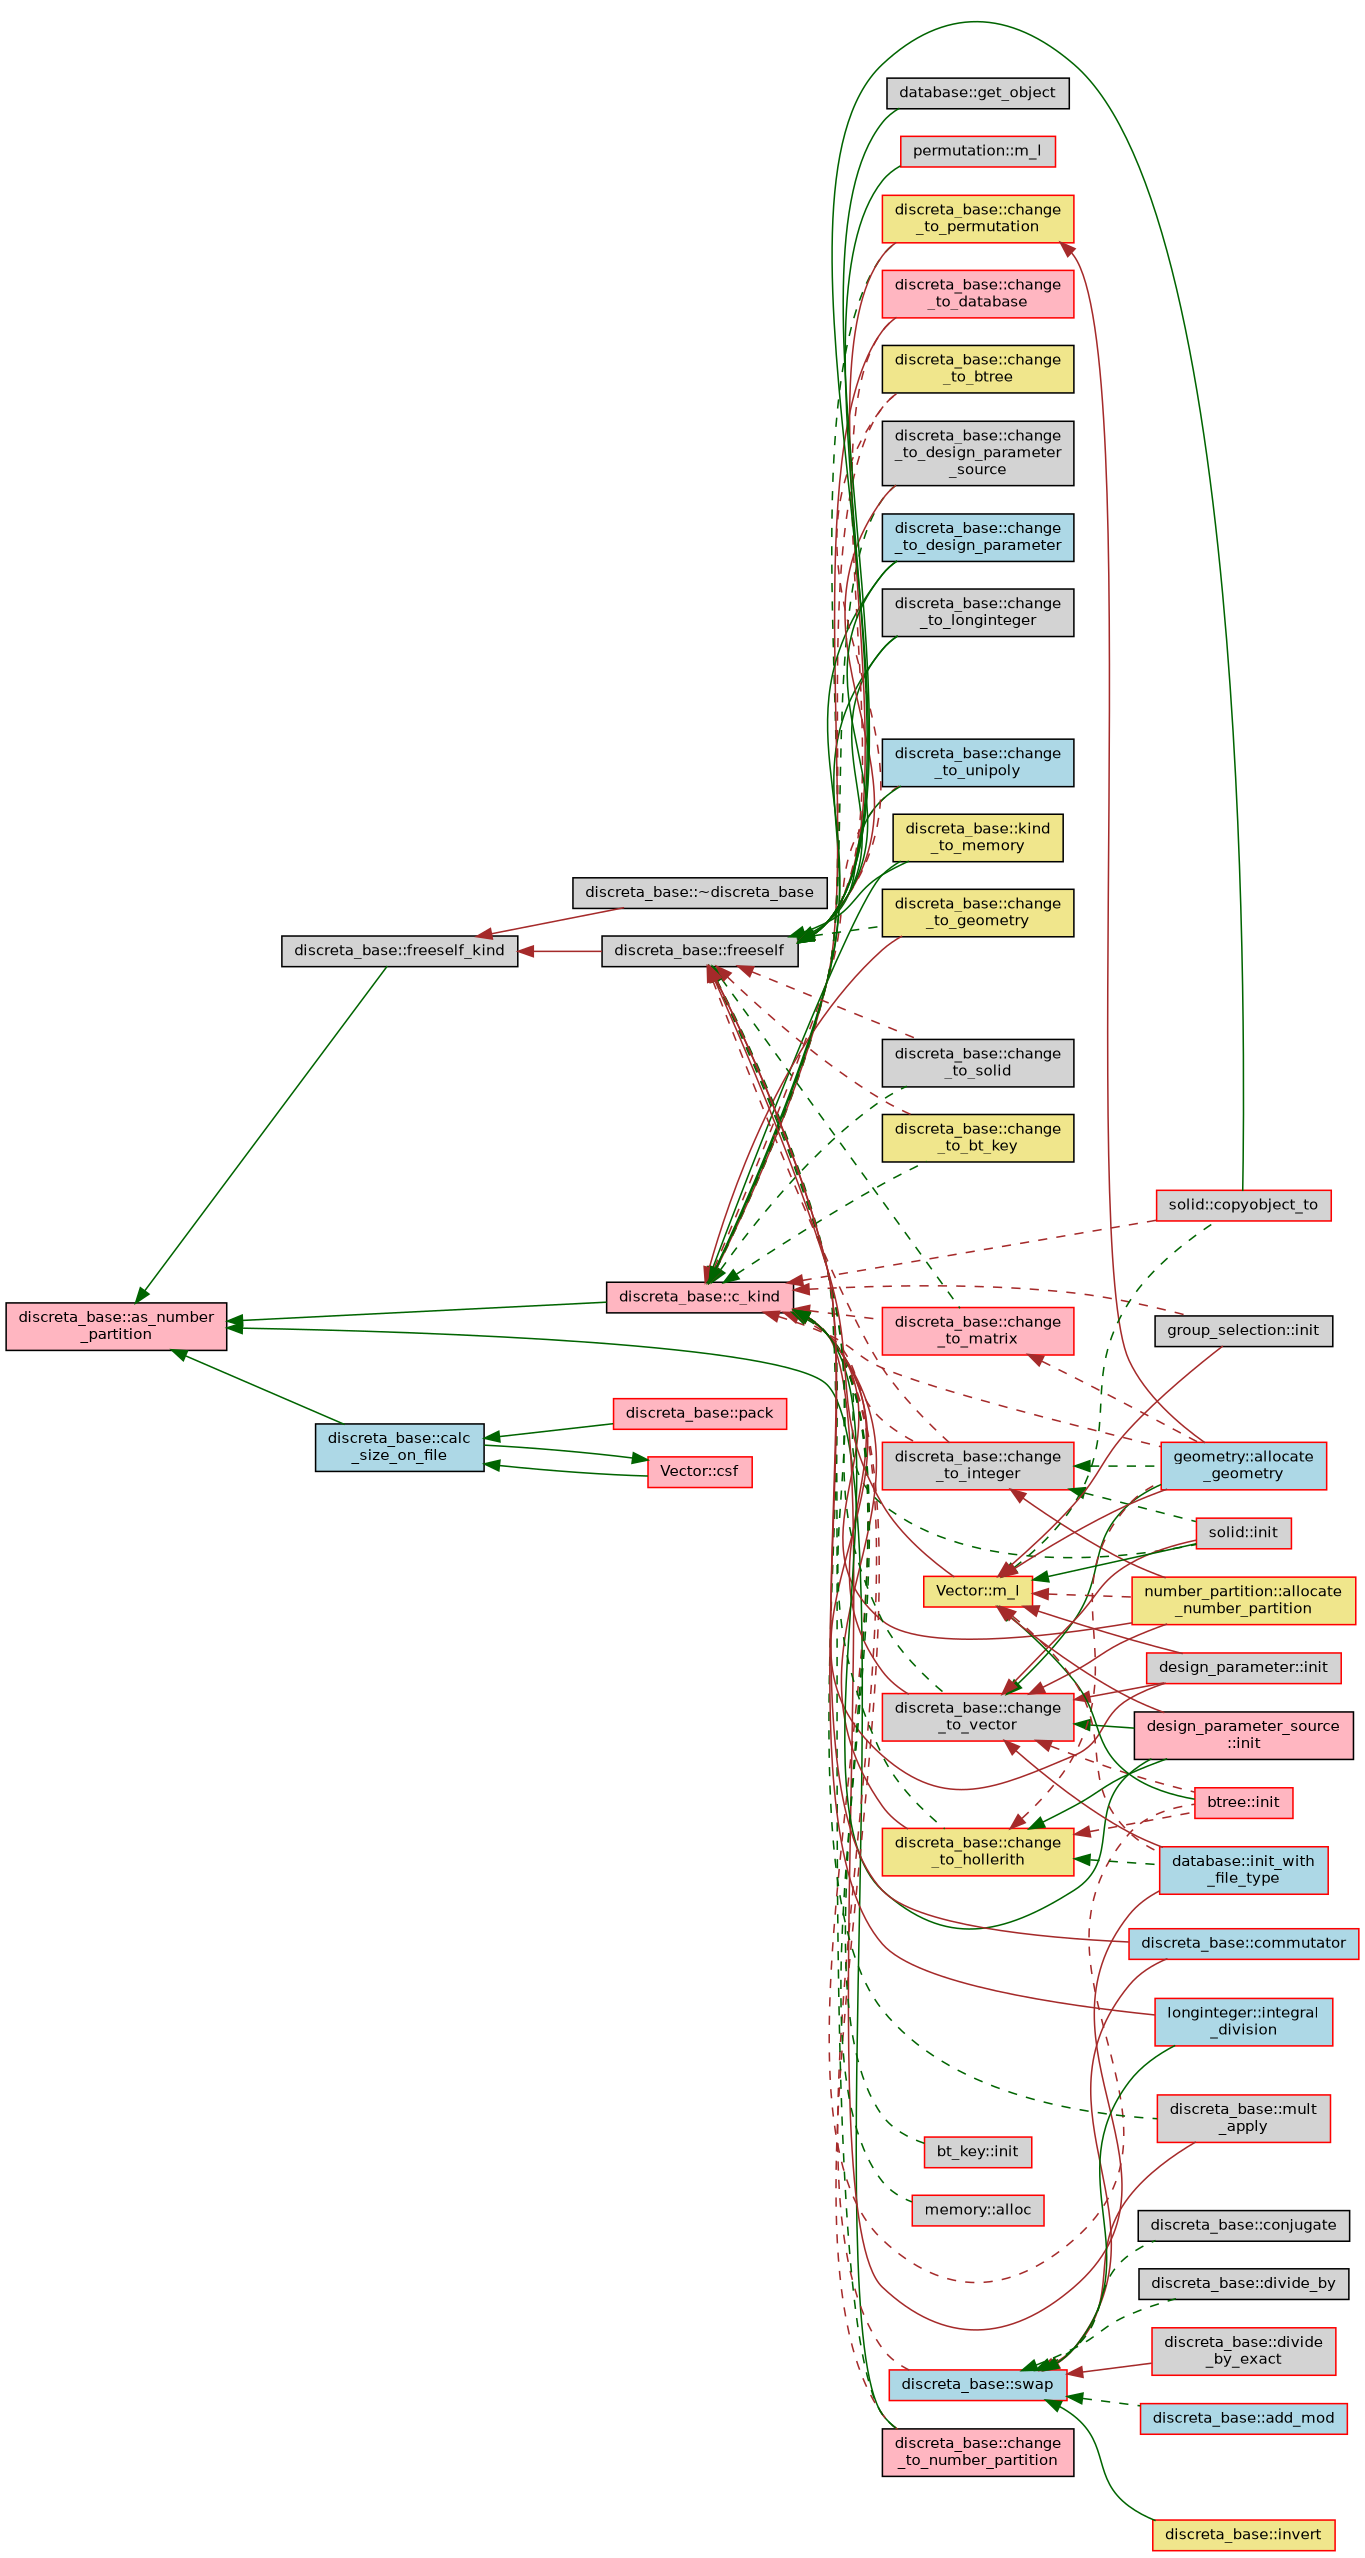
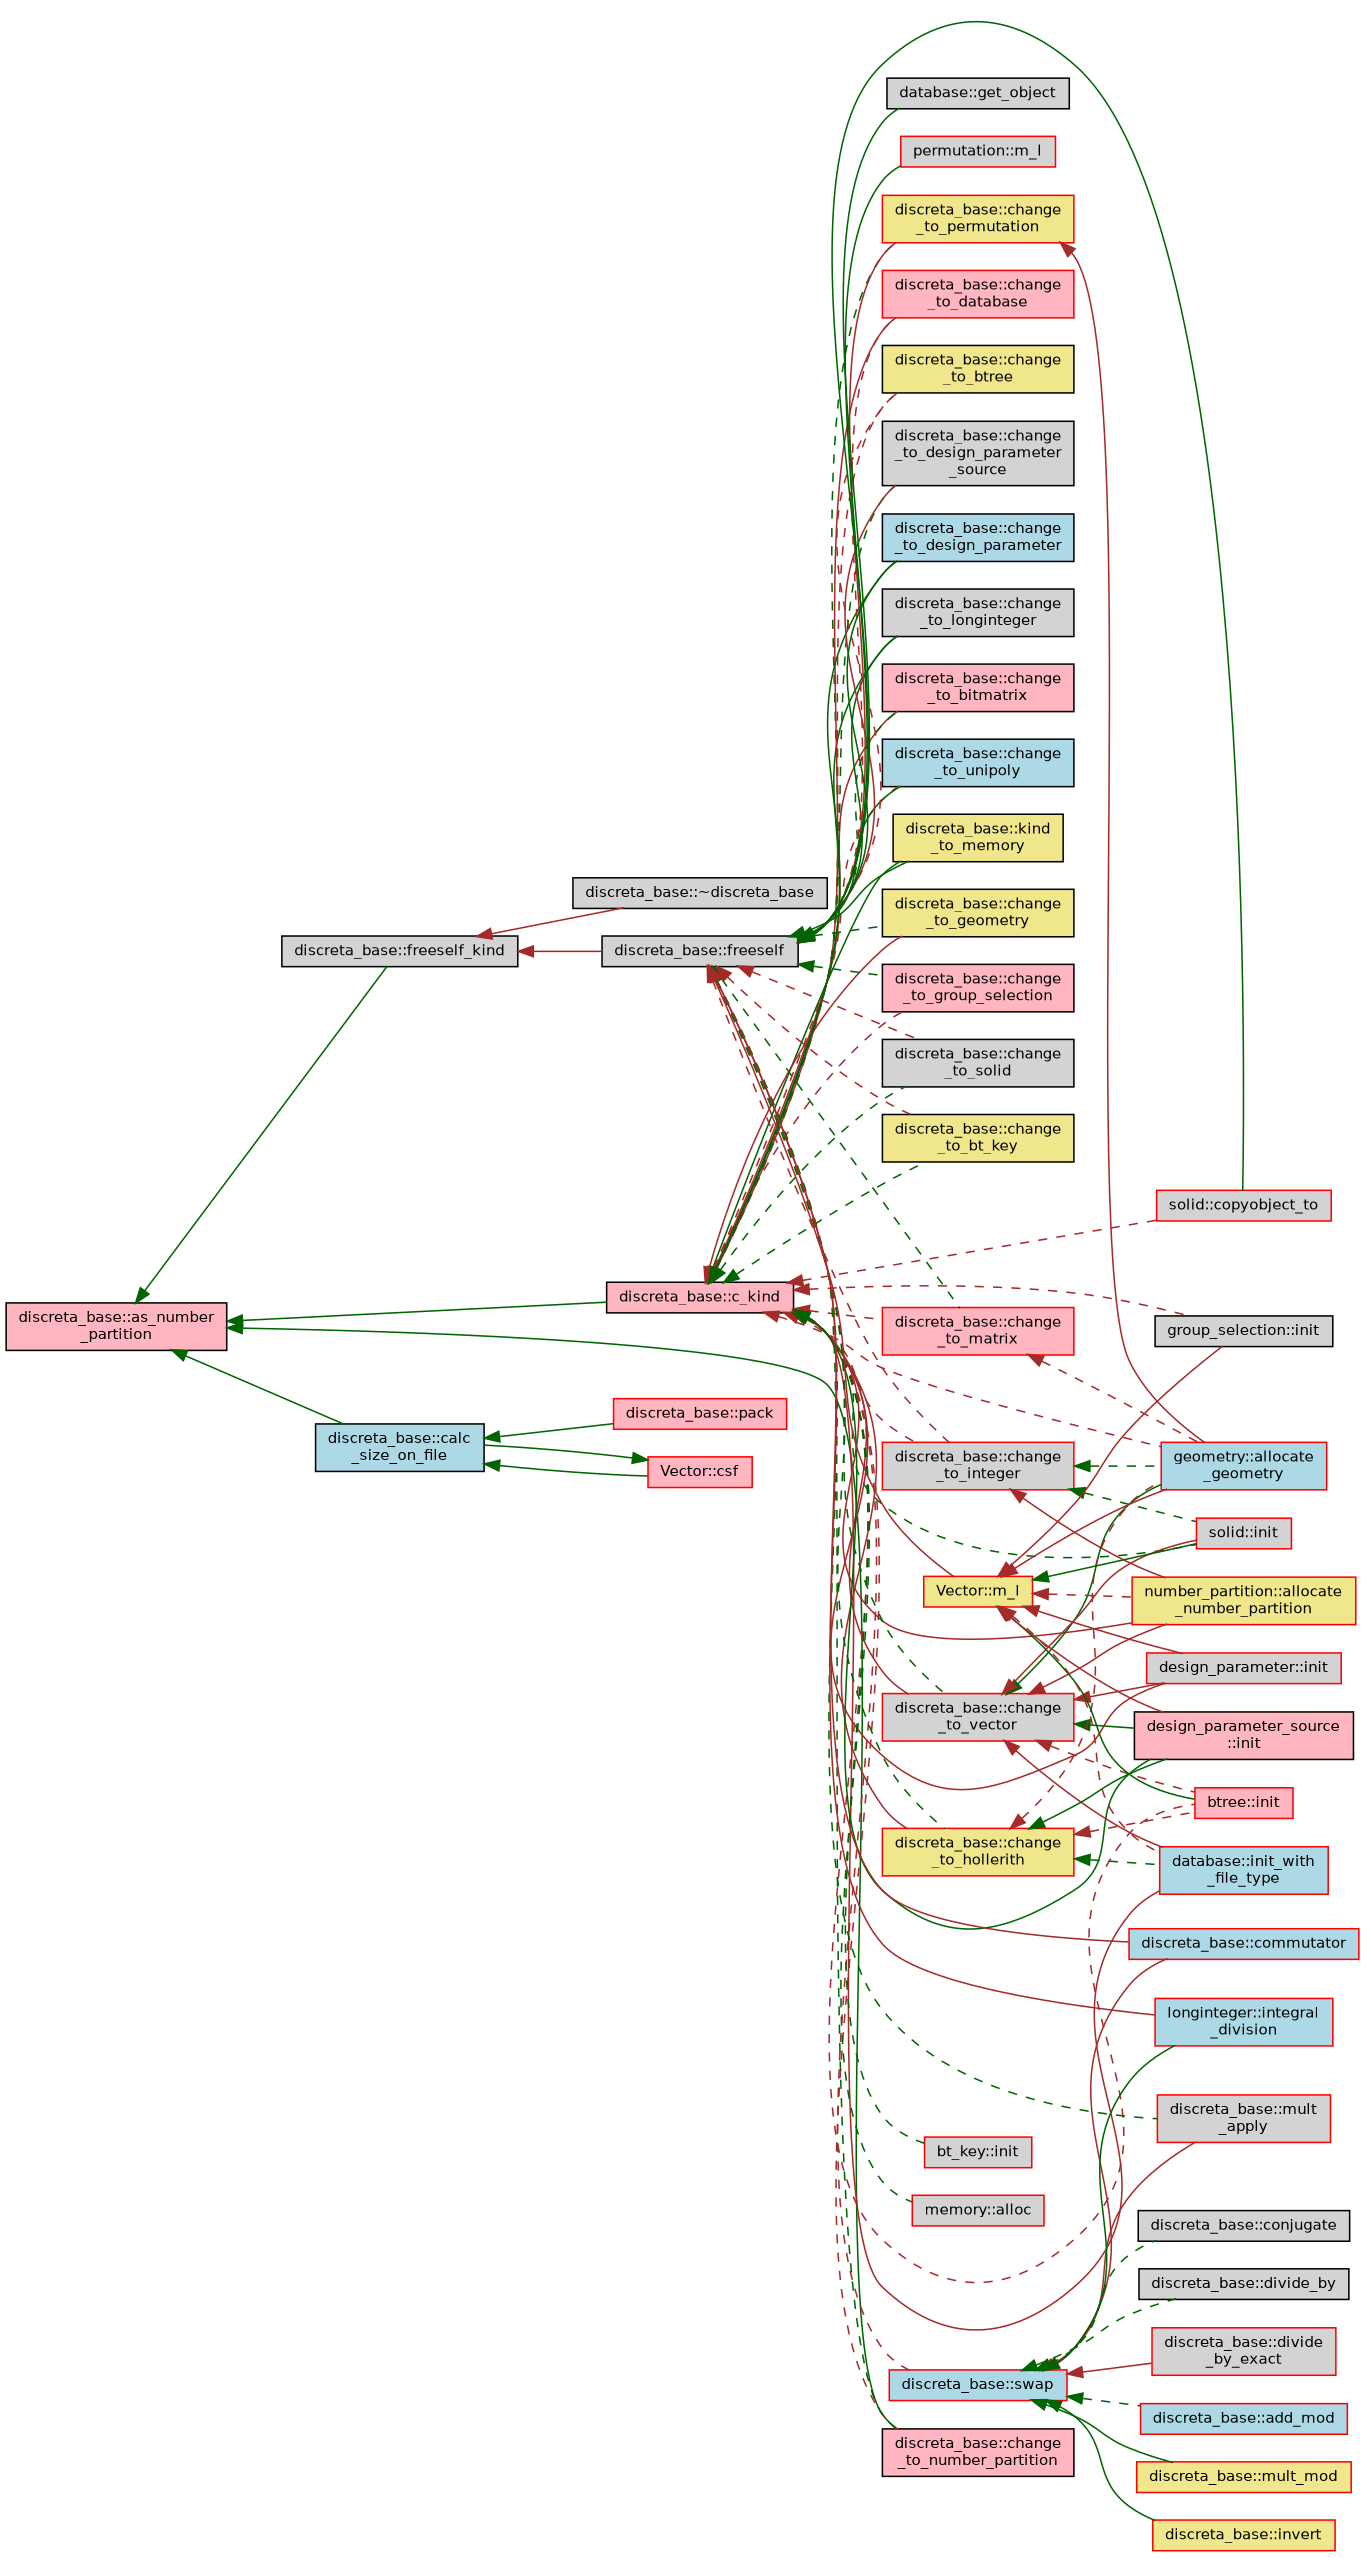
  digraph {
    rankdir=LR
    node [color=red fillcolor=lightgrey fontname=Helvetica fontsize=10 shape=record style=filled]
    edge [color=brown dir=back fontname=Helvetica fontsize=10 labelfontname=Helvetica labelfontsize=10 style=solid]
    n1 [color=black fillcolor=lightpink fontcolor=black height=0.2 label="discreta_base::as_number\l_partition" width=0.4]
    n2 [color=black height=0.2 label="discreta_base::freeself_kind" width=0.4]
    n3 [color=black fillcolor=lightpink height=0.2 label="discreta_base::change\l_to_number_partition" width=0.4]
    n4 [color=black fillcolor=lightpink height=0.2 label="discreta_base::c_kind" width=0.4]
    n5 [color=black fillcolor=lightblue height=0.2 label="discreta_base::calc\l_size_on_file" width=0.4]
    n6 [color=black height=0.2 label="discreta_base::~discreta_base" width=0.4]
    n7 [color=black height=0.2 label="discreta_base::freeself" width=0.4]
    n8 [height=0.2 label="discreta_base::change\l_to_integer" width=0.4]
    n9 [color=black height=0.2 label="discreta_base::change\l_to_longinteger" width=0.4]
    n10 [height=0.2 label="discreta_base::change\l_to_vector" width=0.4]
    n11 [fillcolor=khaki height=0.2 label="discreta_base::change\l_to_permutation" width=0.4]
    n12 [fillcolor=lightpink height=0.2 label="discreta_base::change\l_to_matrix" width=0.4]
+   n13 [color=black fillcolor=lightpink height=0.2 label="discreta_base::change\l_to_bitmatrix" width=0.4]
    n14 [color=black fillcolor=lightblue height=0.2 label="discreta_base::change\l_to_unipoly" width=0.4]
    n15 [color=black fillcolor=khaki height=0.2 label="discreta_base::kind\l_to_memory" width=0.4]
    n16 [color=black fillcolor=khaki height=0.2 label="discreta_base::change\l_to_geometry" width=0.4]
    n17 [fillcolor=khaki height=0.2 label="discreta_base::change\l_to_hollerith" width=0.4]
+   n18 [color=black fillcolor=lightpink height=0.2 label="discreta_base::change\l_to_group_selection" width=0.4]
    n19 [color=black height=0.2 label="discreta_base::change\l_to_solid" width=0.4]
    n20 [color=black fillcolor=khaki height=0.2 label="discreta_base::change\l_to_bt_key" width=0.4]
    n21 [fillcolor=lightpink height=0.2 label="discreta_base::change\l_to_database" width=0.4]
    n22 [color=black fillcolor=khaki height=0.2 label="discreta_base::change\l_to_btree" width=0.4]
    n23 [color=black height=0.2 label="discreta_base::change\l_to_design_parameter\l_source" width=0.4]
    n24 [color=black fillcolor=lightblue height=0.2 label="discreta_base::change\l_to_design_parameter" width=0.4]
    n25 [height=0.2 label="solid::copyobject_to" width=0.4]
    n26 [fillcolor=lightblue height=0.2 label="geometry::allocate\l_geometry" width=0.4]
    n27 [fillcolor=khaki height=0.2 label="number_partition::allocate\l_number_partition" width=0.4]
    n28 [height=0.2 label="solid::init" width=0.4]
    n29 [fillcolor=lightpink height=0.2 label="btree::init" width=0.4]
    n30 [fillcolor=lightblue height=0.2 label="database::init_with\l_file_type" width=0.4]
    n31 [height=0.2 label="design_parameter::init" width=0.4]
    n32 [color=black fillcolor=lightpink height=0.2 label="design_parameter_source\l::init" width=0.4]
    n33 [color=black height=0.2 label="group_selection::init" width=0.4]
    n34 [fillcolor=lightblue height=0.2 label="discreta_base::swap" width=0.4]
    n35 [height=0.2 label="bt_key::init" width=0.4]
    n36 [height=0.2 label="memory::alloc" width=0.4]
    n37 [fillcolor=lightpink height=0.2 label="discreta_base::pack" width=0.4]
    n38 [fillcolor=lightpink height=0.2 label="Vector::csf" width=0.4]
    n39 [height=0.2 label="discreta_base::mult\l_apply" width=0.4]
    n40 [fillcolor=lightblue height=0.2 label="discreta_base::commutator" width=0.4]
    n41 [color=black height=0.2 label="database::get_object" width=0.4]
    n42 [fillcolor=lightblue height=0.2 label="longinteger::integral\l_division" width=0.4]
    n43 [height=0.2 label="permutation::m_l" width=0.4]
    n44 [fillcolor=khaki height=0.2 label="Vector::m_l" width=0.4]
+   n45 [fillcolor=khaki height=0.2 label="discreta_base::mult_mod" width=0.4]
    n46 [fillcolor=khaki height=0.2 label="discreta_base::invert" width=0.4]
    n47 [color=black height=0.2 label="discreta_base::conjugate" width=0.4]
    n48 [color=black height=0.2 label="discreta_base::divide_by" width=0.4]
    n49 [height=0.2 label="discreta_base::divide\l_by_exact" width=0.4]
    n50 [fillcolor=lightblue height=0.2 label="discreta_base::add_mod" width=0.4]
    n1 -> n2 [color=darkgreen]
    n1 -> n3 [color=darkgreen]
    n1 -> n4 [color=darkgreen]
    n1 -> n5 [color=darkgreen]
    n2 -> n6
    n2 -> n7
    n4 -> n3 [style=dashed]
    n4 -> n8 [style=dashed]
    n4 -> n9 [color=darkgreen]
    n4 -> n10
    n4 -> n11 [color=darkgreen style=dashed]
    n4 -> n12 [style=dashed]
+   n4 -> n13
    n4 -> n14 [style=dashed]
    n4 -> n15 [color=darkgreen]
    n4 -> n16
    n4 -> n17
+   n4 -> n18 [style=dashed]
    n4 -> n19 [color=darkgreen style=dashed]
    n4 -> n20 [color=darkgreen style=dashed]
    n4 -> n21
    n4 -> n22 [style=dashed]
    n4 -> n23 [color=darkgreen style=dashed]
    n4 -> n24 [color=darkgreen]
    n4 -> n25 [style=dashed]
    n4 -> n26 [style=dashed]
    n4 -> n27
    n4 -> n28 [color=darkgreen style=dashed]
    n4 -> n29 [style=dashed]
    n4 -> n30
    n4 -> n31
    n4 -> n32 [color=darkgreen]
    n4 -> n33 [style=dashed]
    n4 -> n34 [style=dashed]
    n4 -> n35 [color=darkgreen style=dashed]
    n4 -> n36 [color=darkgreen style=dashed]
    n5 -> n37 [color=darkgreen]
    n5 -> n38 [color=darkgreen]
    n7 -> n3 [color=darkgreen style=dashed]
    n7 -> n8 [style=dashed]
    n7 -> n9 [color=darkgreen]
    n7 -> n10 [color=darkgreen style=dashed]
    n7 -> n11
    n7 -> n12 [color=darkgreen style=dashed]
+   n7 -> n13 [color=darkgreen style=dashed]
    n7 -> n14 [color=darkgreen]
    n7 -> n15 [color=darkgreen]
    n7 -> n16 [color=darkgreen style=dashed]
    n7 -> n17 [color=darkgreen style=dashed]
+   n7 -> n18 [color=darkgreen style=dashed]
    n7 -> n19 [style=dashed]
    n7 -> n20 [style=dashed]
    n7 -> n21 [style=dashed]
    n7 -> n22 [style=dashed]
    n7 -> n23
    n7 -> n24 [color=darkgreen]
    n7 -> n25 [color=darkgreen]
    n7 -> n39 [color=darkgreen style=dashed]
    n7 -> n40
    n7 -> n41 [color=darkgreen]
    n7 -> n42
    n7 -> n43 [color=darkgreen]
    n7 -> n44
    n8 -> n26 [color=darkgreen style=dashed]
    n8 -> n27
    n8 -> n28 [color=darkgreen style=dashed]
    n10 -> n26 [color=darkgreen]
    n10 -> n27
    n10 -> n28
    n10 -> n29 [style=dashed]
    n10 -> n30
    n10 -> n31
    n10 -> n32 [color=darkgreen]
    n11 -> n26
    n12 -> n26 [style=dashed]
    n17 -> n26 [style=dashed]
    n17 -> n29 [style=dashed]
    n17 -> n30 [color=darkgreen style=dashed]
    n17 -> n32 [color=darkgreen]
    n34 -> n39
    n34 -> n40
    n34 -> n42 [color=darkgreen]
+   n34 -> n45 [color=darkgreen]
    n34 -> n46 [color=darkgreen]
    n34 -> n47 [color=darkgreen style=dashed]
    n34 -> n48 [color=darkgreen style=dashed]
    n34 -> n49
    n34 -> n50 [color=darkgreen style=dashed]
    n38 -> n5 [color=darkgreen]
-   n44 -> n25 [color=darkgreen style=dashed]
    n44 -> n26
    n44 -> n27 [style=dashed]
    n44 -> n28 [color=darkgreen]
    n44 -> n29 [color=darkgreen]
    n44 -> n30 [style=dashed]
    n44 -> n31
    n44 -> n32
    n44 -> n33
  }
